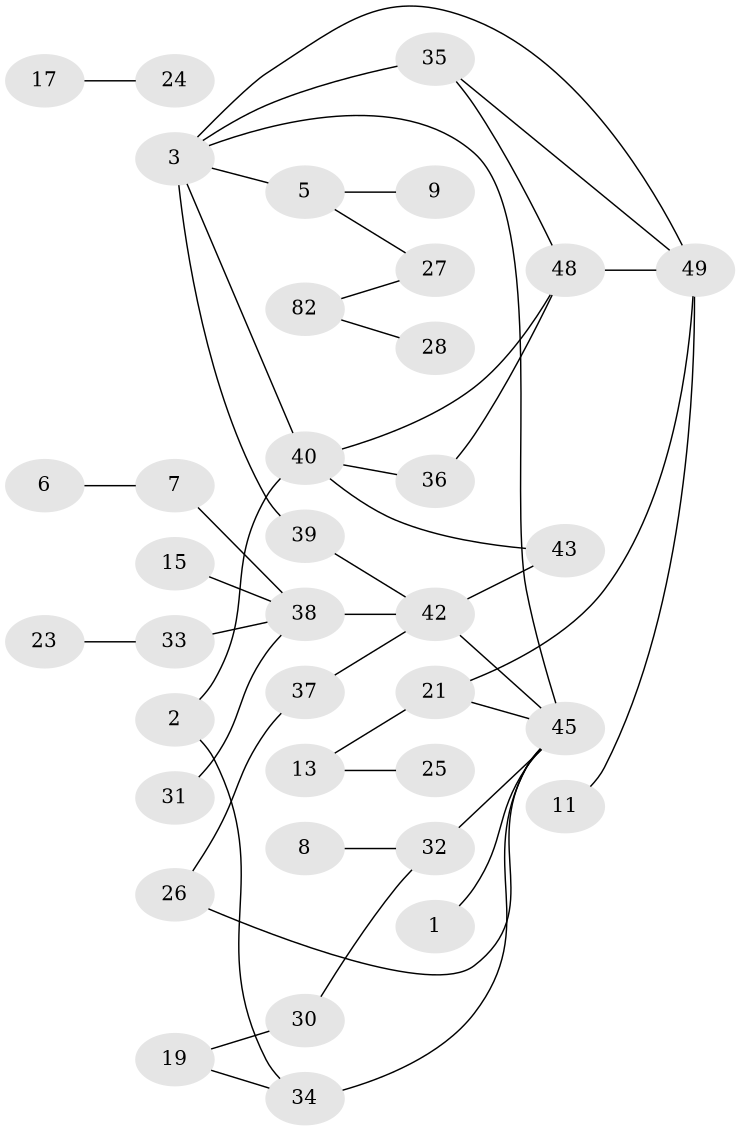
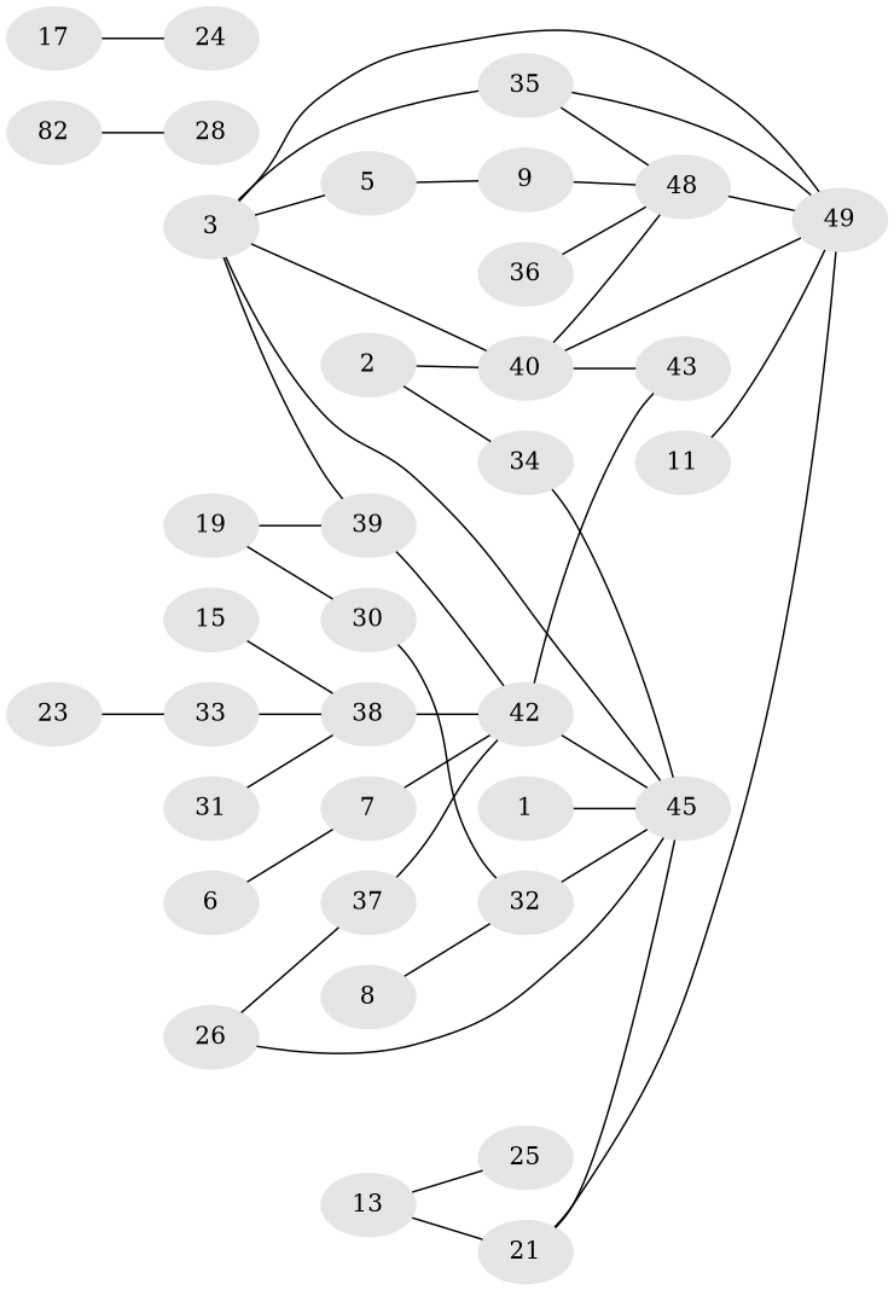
  graph {
    rankdir=LR
    node [color=gray90 style=filled]
    edge [weight=1.0]
    1
    45
    2
    34
    40
    49
    48
    43
    3
    5
    35
    39
-   27
    9
    42
    6
    7
    38
    8
    32
    11
    n22 [label=82]
    28
    13
    21
    n26 [label=25]
    15
    17
    24
    19
    30
    23
    33
    26
    37
    31
    36
    1 -- 45
    2 -- 34
    2 -- 40
    34 -- 45
-   40 -- 36
+   40 -- 49
    40 -- 48
    40 -- 43
    48 -- 49
    3 -- 45
    3 -- 40
    3 -- 49
    3 -- 5
    3 -- 35
    3 -- 39
-   5 -- 27
    5 -- 9
    35 -- 49
    35 -- 48 [weight=2.0]
    39 -- 42
+   9 -- 48
    42 -- 45
    42 -- 43
    6 -- 7
-   7 -- 38
+   7 -- 42
    38 -- 42 [weight=2.0]
    8 -- 32
    32 -- 45
    11 -- 49
-   n22 -- 27
    n22 -- 28
    13 -- 21
    13 -- n26
    21 -- 45
    21 -- 49
    15 -- 38
    17 -- 24
-   19 -- 34
+   19 -- 39
    19 -- 30
    30 -- 32
    23 -- 33 [weight=2.0]
    33 -- 38
    26 -- 45
    26 -- 37
    37 -- 42
    31 -- 38
    36 -- 48
  }
